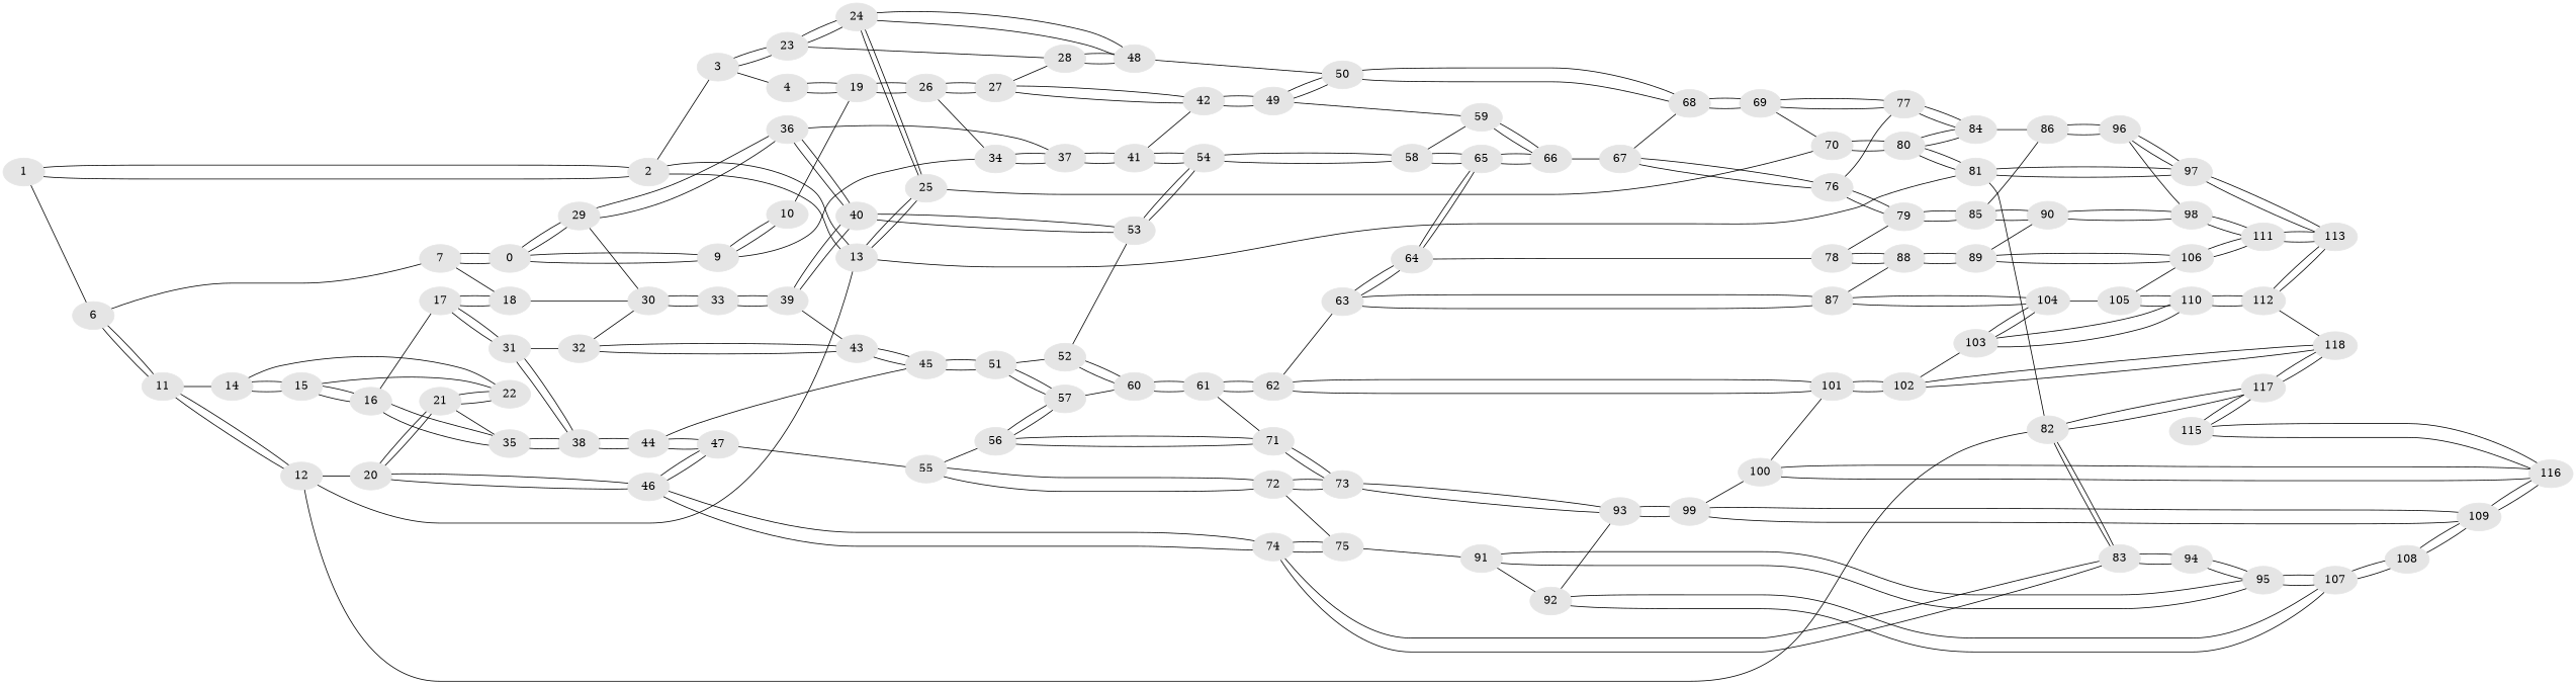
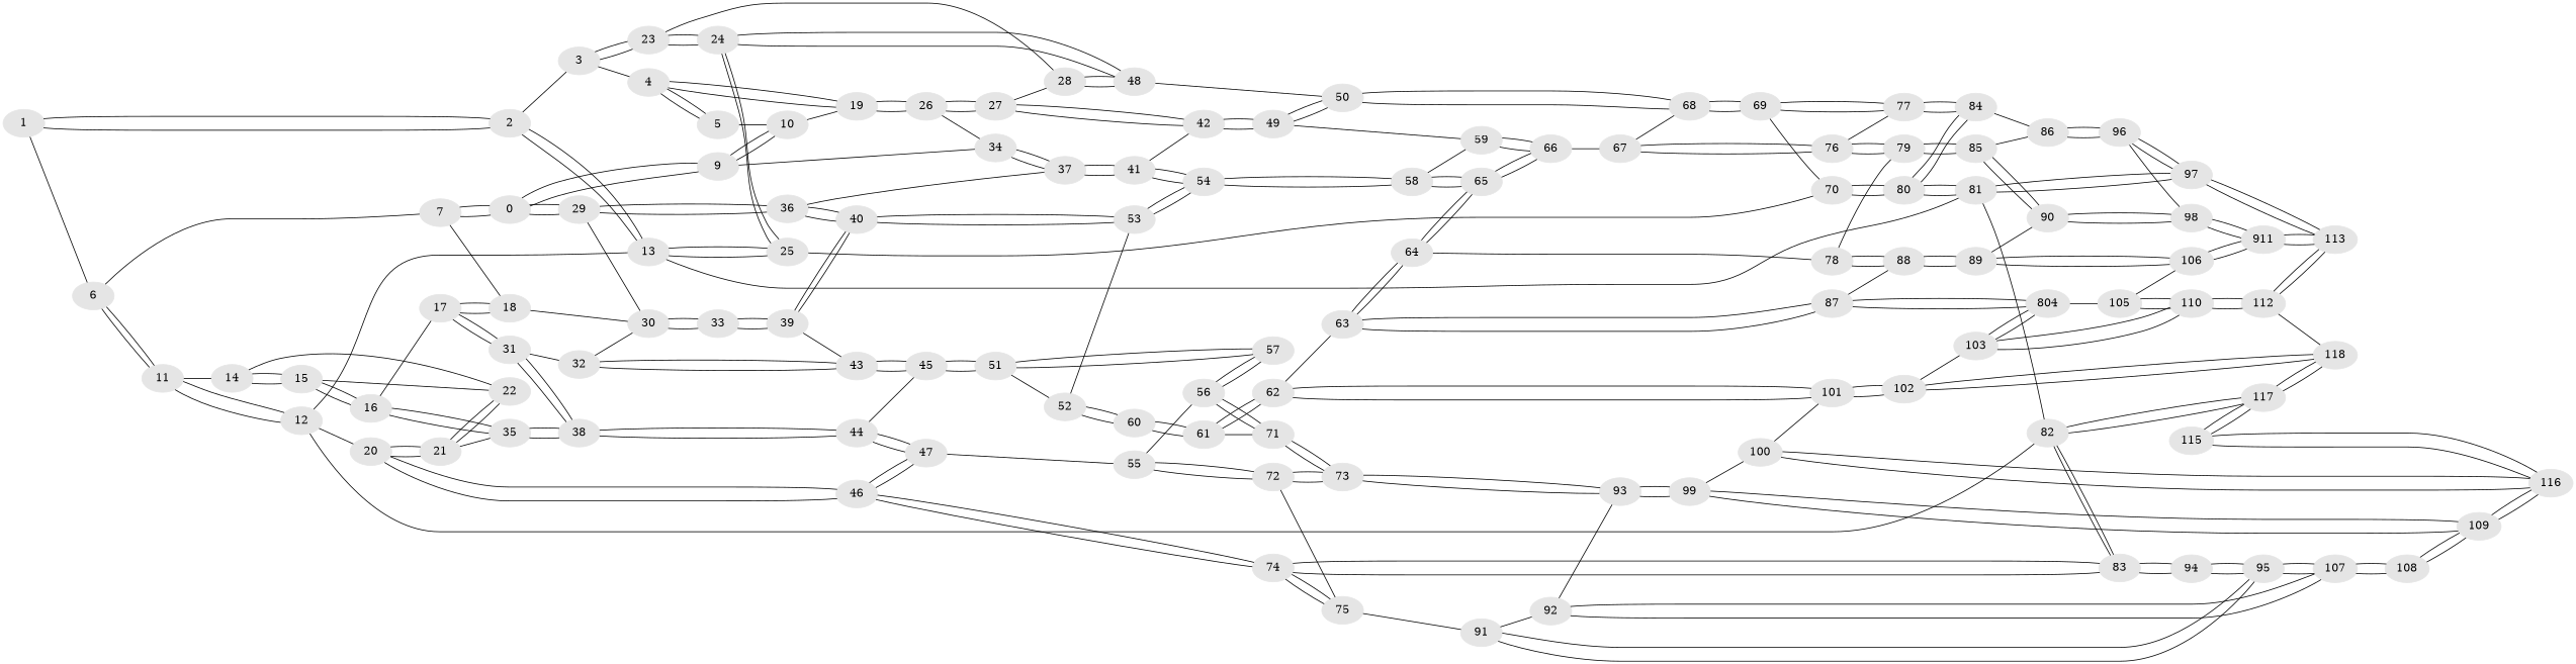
  graph {
    rankdir=LR
    node [color=gray90 style=filled]
    1
    2
    6
    3
    13
    7
    11
    4
    23
    25
    81
+   5
    19
    24
    28
    10
    26
    n18 [label=0]
    18
    12
    14
    9
    29
    30
    34
    36
    37
    20
    82
    15
    22
    21
    46
    83
    117
    70
    97
    16
    17
    35
    31
    38
    32
    33
    27
    47
    74
    48
    50
    80
    42
    49
    40
    39
    43
    44
    45
    41
    53
    54
    58
    59
    51
    55
    52
    57
    75
    56
    72
    68
    66
    69
    60
    61
    65
    71
    73
    67
    62
    63
    101
    64
    87
    102
    78
    88
-   104
+   104 [label=804]
    79
    76
    77
    84
    93
    91
    99
    94
    92
    95
    85
    86
    89
    90
    113
    118
    96
    98
    105
    106
-   111
+   111 [label=911]
    107
    108
    100
    109
    116
    103
    110
    112
    115
    1 -- 2
    1 -- 2
    1 -- 6
    2 -- 3
    2 -- 13
    2 -- 13
    6 -- 7
    6 -- 11
    6 -- 11
    3 -- 4
    3 -- 23
    3 -- 23
    13 -- 25
    13 -- 25
    13 -- 81
    7 -- n18
    7 -- n18
    7 -- 18
    11 -- 12
    11 -- 12
    11 -- 14
+   4 -- 5
+   4 -- 5
    4 -- 19
    4 -- 19
    23 -- 24
    23 -- 24
    23 -- 28
    25 -- 70
    81 -- 82
    81 -- 97
    81 -- 97
+   5 -- 10
    19 -- 26
    19 -- 26
    24 -- 25
    24 -- 25
    24 -- 48
    24 -- 48
    28 -- 48
    28 -- 48
    10 -- 19
    26 -- 34
    26 -- 27
    26 -- 27
    n18 -- 9
    n18 -- 9
    n18 -- 29
    n18 -- 29
    18 -- 30
    12 -- 13
    12 -- 20
    12 -- 82
    14 -- 15
    14 -- 15
    14 -- 22
    9 -- 10
    9 -- 10
    9 -- 34
    29 -- 30
    29 -- 36
    29 -- 36
    30 -- 33
    30 -- 33
    34 -- 37
    34 -- 37
    36 -- 37
    36 -- 40
    36 -- 40
    37 -- 41
    37 -- 41
    20 -- 21
    20 -- 21
    20 -- 46
    20 -- 46
    82 -- 83
    82 -- 83
    82 -- 117
    82 -- 117
    15 -- 22
    15 -- 16
    15 -- 16
    21 -- 22
    21 -- 22
    21 -- 35
    46 -- 47
    46 -- 47
    46 -- 74
    46 -- 74
    83 -- 94
    83 -- 94
    117 -- 118
    117 -- 118
    70 -- 80
    70 -- 80
    97 -- 113
    97 -- 113
    16 -- 17
    16 -- 35
    16 -- 35
    17 -- 18
    17 -- 18
    17 -- 31
    17 -- 31
    35 -- 38
    35 -- 38
    31 -- 38
    31 -- 38
    31 -- 32
    38 -- 44
    38 -- 44
    32 -- 30
    32 -- 43
    32 -- 43
    33 -- 39
    33 -- 39
    27 -- 28
    27 -- 42
    27 -- 42
    47 -- 55
    74 -- 83
    74 -- 83
    74 -- 75
    74 -- 75
    48 -- 50
    50 -- 68
    50 -- 68
    80 -- 81
    80 -- 81
    80 -- 84
    80 -- 84
    42 -- 49
    42 -- 49
    49 -- 50
    49 -- 50
    49 -- 59
    40 -- 53
    40 -- 53
    39 -- 40
    39 -- 40
    39 -- 43
    43 -- 45
    43 -- 45
    44 -- 47
    44 -- 47
    44 -- 45
    45 -- 51
    45 -- 51
    41 -- 42
    41 -- 54
    41 -- 54
    53 -- 54
    53 -- 54
    54 -- 58
    54 -- 58
    58 -- 59
    58 -- 65
    58 -- 65
    59 -- 66
    59 -- 66
    51 -- 52
    51 -- 57
    51 -- 57
    55 -- 56
    55 -- 72
    55 -- 72
    52 -- 53
    52 -- 60
    52 -- 60
-   57 -- 60
    75 -- 91
    56 -- 57
    56 -- 57
    56 -- 71
    56 -- 71
    72 -- 75
    72 -- 73
    72 -- 73
    68 -- 69
    68 -- 69
    66 -- 67
    69 -- 70
    69 -- 77
    69 -- 77
    60 -- 61
    60 -- 61
    61 -- 71
    61 -- 62
    61 -- 62
    65 -- 66
    65 -- 66
    71 -- 73
    71 -- 73
    73 -- 93
    73 -- 93
    67 -- 68
    67 -- 76
    67 -- 76
    62 -- 63
    62 -- 101
    62 -- 101
    63 -- 64
    63 -- 64
    63 -- 87
    63 -- 87
    101 -- 102
    101 -- 102
    64 -- 65
    64 -- 65
    64 -- 78
    87 -- 88
    87 -- 104
    87 -- 104
    102 -- 118
    102 -- 118
    102 -- 103
    78 -- 88
    78 -- 88
    78 -- 79
    88 -- 89
    88 -- 89
    104 -- 105
    79 -- 85
    79 -- 85
    76 -- 79
    76 -- 79
    76 -- 77
    77 -- 84
    77 -- 84
    84 -- 86
    93 -- 99
    93 -- 99
    91 -- 92
    91 -- 95
    91 -- 95
    99 -- 100
    99 -- 109
    99 -- 109
    94 -- 95
    94 -- 95
    92 -- 93
    92 -- 107
    92 -- 107
    95 -- 107
    95 -- 107
    85 -- 86
    85 -- 90
    85 -- 90
    86 -- 96
    86 -- 96
    89 -- 90
    89 -- 106
    89 -- 106
    90 -- 98
    90 -- 98
    96 -- 97
    96 -- 97
    96 -- 98
    98 -- 111
    98 -- 111
    105 -- 106
    105 -- 110
    105 -- 110
    106 -- 111
    106 -- 111
    111 -- 113
    111 -- 113
    107 -- 108
    107 -- 108
    108 -- 109
    108 -- 109
    100 -- 101
    100 -- 116
    100 -- 116
    109 -- 116
    109 -- 116
    103 -- 104
    103 -- 104
    103 -- 110
    103 -- 110
    110 -- 112
    110 -- 112
    112 -- 113
    112 -- 113
    112 -- 118
    115 -- 117
    115 -- 117
    115 -- 116
    115 -- 116
  }
